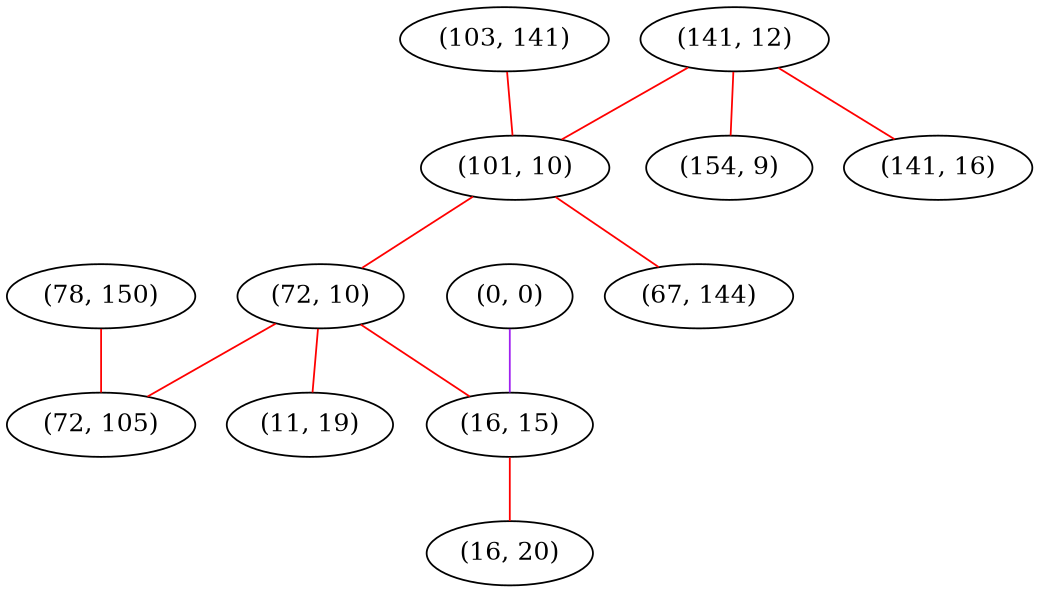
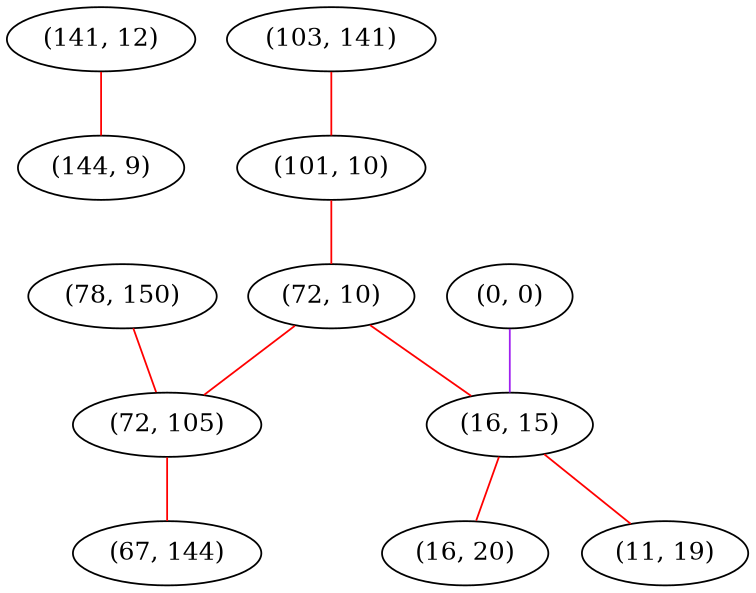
  graph {
    edge [color=red weight=1]
    "(141, 12)"
    "(101, 10)"
-   "(144, 9)" [label="(154, 9)"]
-   "(141, 16)"
+   "(144, 9)"
    "(72, 10)"
    "(103, 141)"
    "(72, 105)"
    "(16, 15)"
    n9 [label="(78, 150)"]
    "(67, 144)"
    "(16, 20)"
    "(11, 19)"
    "(0, 0)"
-   "(141, 12)" -- "(101, 10)"
    "(141, 12)" -- "(144, 9)"
-   "(141, 12)" -- "(141, 16)"
    "(101, 10)" -- "(72, 10)"
    "(72, 10)" -- "(72, 105)"
    "(72, 10)" -- "(16, 15)"
    "(103, 141)" -- "(101, 10)"
-   "(101, 10)" -- "(67, 144)"
+   "(72, 105)" -- "(67, 144)"
    "(16, 15)" -- "(16, 20)"
-   "(72, 10)" -- "(11, 19)"
+   "(16, 15)" -- "(11, 19)"
    n9 -- "(72, 105)"
    "(0, 0)" -- "(16, 15)" [color=purple weight=4]
  }
